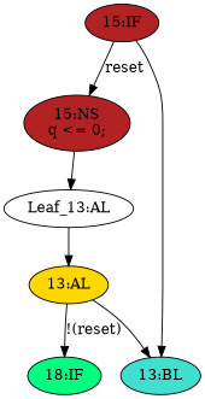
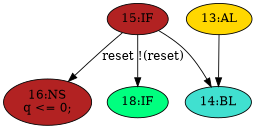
  strict digraph {
    node [fillcolor=firebrick statements="[]" style=filled typ=IfStatement]
    edge [cond="[]" lineno=None]
    n1 [ast="<pyverilog.vparser.ast.IfStatement object at 0x7f8102537390>" label="15:IF"]
-   n2 [ast="<pyverilog.vparser.ast.NonblockingSubstitution object at 0x7f81024d6910>" label="15:NS\nq <= 0;" statements="[<pyverilog.vparser.ast.NonblockingSubstitution object at 0x7f81024d6910>]" typ=NonblockingSubstitution]
+   n2 [ast="<pyverilog.vparser.ast.NonblockingSubstitution object at 0x7f81024d6910>" label="16:NS\nq <= 0;" statements="[<pyverilog.vparser.ast.NonblockingSubstitution object at 0x7f81024d6910>]" typ=NonblockingSubstitution]
    n3 [ast="<pyverilog.vparser.ast.IfStatement object at 0x7f8102524e10>" fillcolor=springgreen label="18:IF"]
-   n4 [ast="<pyverilog.vparser.ast.Block object at 0x7f81025b50d0>" fillcolor=turquoise label="13:BL" typ=Block]
-   n5 [def_var="['q']" label="Leaf_13:AL" fillcolor="" statements="" style="" typ=""]
+   n4 [ast="<pyverilog.vparser.ast.Block object at 0x7f81025b50d0>" fillcolor=turquoise label="14:BL" typ=Block]
    n6 [ast="<pyverilog.vparser.ast.Always object at 0x7f81024c3fd0>" clk_sens=True fillcolor=gold label="13:AL" sens="['clk']" typ=Always use_var="['reset', 'q', 'slowena']"]
    n1 -> n2 [cond="['reset']" label=reset lineno=15]
-   n6 -> n3 [cond="['reset']" label="!(reset)" lineno=15]
+   n1 -> n3 [cond="['reset']" label="!(reset)" lineno=15]
    n1 -> n4
-   n2 -> n5
-   n5 -> n6 [cond="" lineno=""]
    n6 -> n4
  }
